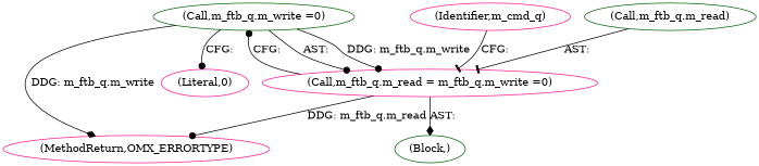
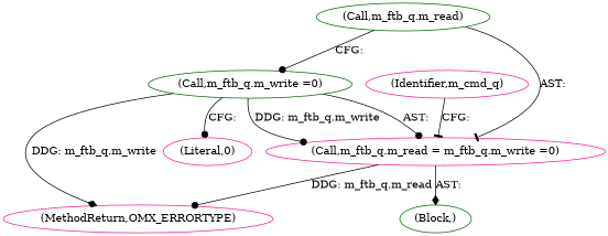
  digraph {
    node [color=deeppink]
    edge [arrowhead=dot]
    n1 [color=darkgreen label="(Call,m_ftb_q.m_write =0)"]
    n2 [label="(Call,m_ftb_q.m_read = m_ftb_q.m_write =0)"]
    n3 [label="(MethodReturn,OMX_ERRORTYPE)"]
    n4 [label="(Literal,0)"]
    n5 [color=darkgreen label="(Block,)"]
    n6 [label="(Identifier,m_cmd_q)"]
    n7 [color=darkgreen label="(Call,m_ftb_q.m_read)"]
    n1 -> n2 [label="AST: "]
    n1 -> n2 [label="DDG: m_ftb_q.m_write"]
    n1 -> n3 [arrowhead=diamond label="DDG: m_ftb_q.m_write"]
    n1 -> n4 [label="CFG: "]
-   n2 -> n1 [label="CFG: "]
+   n7 -> n1 [label="CFG: "]
    n2 -> n3 [label="DDG: m_ftb_q.m_read"]
    n2 -> n5 [arrowhead=diamond label="AST: "]
    n6 -> n2 [arrowhead=tee label="CFG: "]
    n7 -> n2 [arrowhead=tee label="AST: "]
  }
